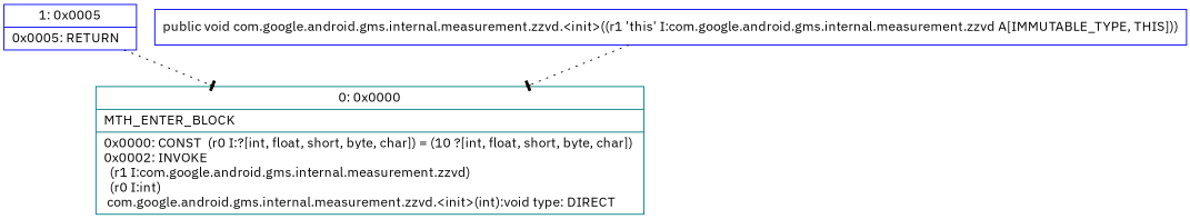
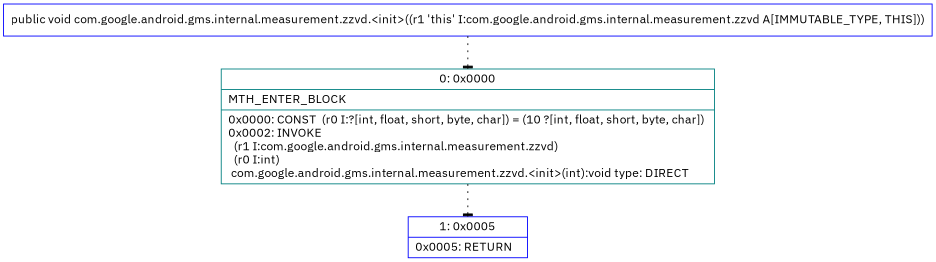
  digraph {
    fontname="IBM Plex Sans"
    node [shape=record color=blue fontname="IBM Plex Sans"]
    edge [style=dotted arrowhead=tee fontname="IBM Plex Sans"]
    n1 [label="{0\:\ 0x0000|MTH_ENTER_BLOCK\l|0x0000: CONST  (r0 I:?[int, float, short, byte, char]) = (10 ?[int, float, short, byte, char]) \l0x0002: INVOKE  \l  (r1 I:com.google.android.gms.internal.measurement.zzvd)\l  (r0 I:int)\l com.google.android.gms.internal.measurement.zzvd.\<init\>(int):void type: DIRECT \l}" color=teal]
    n2 [label="{1\:\ 0x0005|0x0005: RETURN   \l}"]
    n3 [label="{public void com.google.android.gms.internal.measurement.zzvd.\<init\>((r1 'this' I:com.google.android.gms.internal.measurement.zzvd A[IMMUTABLE_TYPE, THIS])) }"]
-   n2 -> n1
+   n1 -> n2
    n3 -> n1
  }
